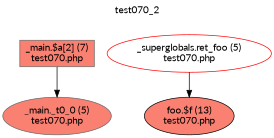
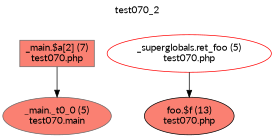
  digraph {
    fontname=Lato
    label=test070_2
    labelloc=t
    node [color=gray40 fillcolor=salmon fontname=Lato shape=ellipse style=filled]
    edge [fontname=Lato]
    n1 [label="_main.$a[2] (7)\ntest070.php" shape=box]
-   n2 [label="_main._t0_0 (5)\ntest070.php"]
+   n2 [label="_main._t0_0 (5)\ntest070.main"]
    n3 [color=red fillcolor=white label="_superglobals.ret_foo (5)\ntest070.php"]
    n4 [color=black label="foo.$f (13)\ntest070.php"]
    n1 -> n2
    n3 -> n4
  }
